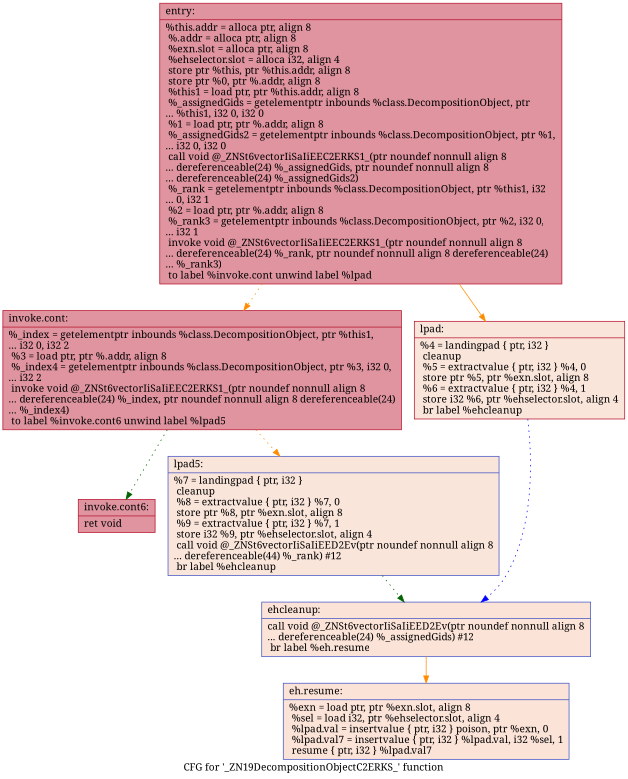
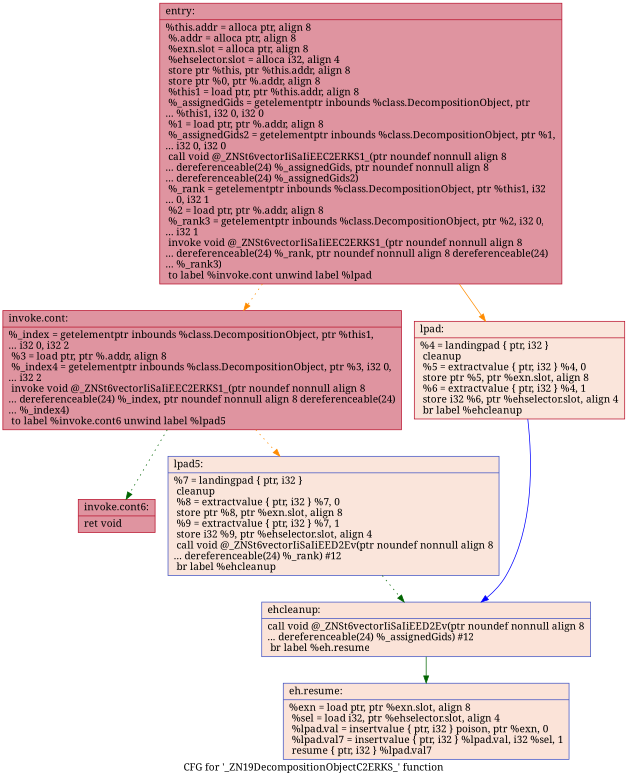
  digraph {
    fontname="Noto Serif"
    label="CFG for '_ZN19DecompositionObjectC2ERKS_' function"
    node [color="#b70d28ff" fillcolor="#b70d2870" fontname="Noto Serif" shape=record style=filled]
    edge [color=darkorange fontname="Noto Serif" style=dotted]
    n1 [label="{entry:\l|  %this.addr = alloca ptr, align 8\l  %.addr = alloca ptr, align 8\l  %exn.slot = alloca ptr, align 8\l  %ehselector.slot = alloca i32, align 4\l  store ptr %this, ptr %this.addr, align 8\l  store ptr %0, ptr %.addr, align 8\l  %this1 = load ptr, ptr %this.addr, align 8\l  %_assignedGids = getelementptr inbounds %class.DecompositionObject, ptr\l... %this1, i32 0, i32 0\l  %1 = load ptr, ptr %.addr, align 8\l  %_assignedGids2 = getelementptr inbounds %class.DecompositionObject, ptr %1,\l... i32 0, i32 0\l  call void @_ZNSt6vectorIiSaIiEEC2ERKS1_(ptr noundef nonnull align 8\l... dereferenceable(24) %_assignedGids, ptr noundef nonnull align 8\l... dereferenceable(24) %_assignedGids2)\l  %_rank = getelementptr inbounds %class.DecompositionObject, ptr %this1, i32\l... 0, i32 1\l  %2 = load ptr, ptr %.addr, align 8\l  %_rank3 = getelementptr inbounds %class.DecompositionObject, ptr %2, i32 0,\l... i32 1\l  invoke void @_ZNSt6vectorIiSaIiEEC2ERKS1_(ptr noundef nonnull align 8\l... dereferenceable(24) %_rank, ptr noundef nonnull align 8 dereferenceable(24)\l... %_rank3)\l          to label %invoke.cont unwind label %lpad\l}"]
    n2 [label="{invoke.cont:\l|  %_index = getelementptr inbounds %class.DecompositionObject, ptr %this1,\l... i32 0, i32 2\l  %3 = load ptr, ptr %.addr, align 8\l  %_index4 = getelementptr inbounds %class.DecompositionObject, ptr %3, i32 0,\l... i32 2\l  invoke void @_ZNSt6vectorIiSaIiEEC2ERKS1_(ptr noundef nonnull align 8\l... dereferenceable(24) %_index, ptr noundef nonnull align 8 dereferenceable(24)\l... %_index4)\l          to label %invoke.cont6 unwind label %lpad5\l}"]
    n3 [fillcolor="#f4c5ad70" label="{lpad:\l|  %4 = landingpad \{ ptr, i32 \}\l          cleanup\l  %5 = extractvalue \{ ptr, i32 \} %4, 0\l  store ptr %5, ptr %exn.slot, align 8\l  %6 = extractvalue \{ ptr, i32 \} %4, 1\l  store i32 %6, ptr %ehselector.slot, align 4\l  br label %ehcleanup\l}"]
    n4 [label="{invoke.cont6:\l|  ret void\l}"]
-   n5 [color="#3d50c3ff" fillcolor="#f4c5ad70" label="{lpad5:\l|  %7 = landingpad \{ ptr, i32 \}\l          cleanup\l  %8 = extractvalue \{ ptr, i32 \} %7, 0\l  store ptr %8, ptr %exn.slot, align 8\l  %9 = extractvalue \{ ptr, i32 \} %7, 1\l  store i32 %9, ptr %ehselector.slot, align 4\l  call void @_ZNSt6vectorIiSaIiEED2Ev(ptr noundef nonnull align 8\l... dereferenceable(44) %_rank) #12\l  br label %ehcleanup\l}"]
+   n5 [color="#3d50c3ff" fillcolor="#f4c5ad70" label="{lpad5:\l|  %7 = landingpad \{ ptr, i32 \}\l          cleanup\l  %8 = extractvalue \{ ptr, i32 \} %7, 0\l  store ptr %8, ptr %exn.slot, align 8\l  %9 = extractvalue \{ ptr, i32 \} %7, 1\l  store i32 %9, ptr %ehselector.slot, align 4\l  call void @_ZNSt6vectorIiSaIiEED2Ev(ptr noundef nonnull align 8\l... dereferenceable(24) %_rank) #12\l  br label %ehcleanup\l}"]
    n6 [color="#3d50c3ff" fillcolor="#f6bfa670" label="{ehcleanup:\l|  call void @_ZNSt6vectorIiSaIiEED2Ev(ptr noundef nonnull align 8\l... dereferenceable(24) %_assignedGids) #12\l  br label %eh.resume\l}"]
    n7 [color="#3d50c3ff" fillcolor="#f6bfa670" label="{eh.resume:\l|  %exn = load ptr, ptr %exn.slot, align 8\l  %sel = load i32, ptr %ehselector.slot, align 4\l  %lpad.val = insertvalue \{ ptr, i32 \} poison, ptr %exn, 0\l  %lpad.val7 = insertvalue \{ ptr, i32 \} %lpad.val, i32 %sel, 1\l  resume \{ ptr, i32 \} %lpad.val7\l}"]
    n1 -> n2
    n1 -> n3 [style=solid]
    n2 -> n4 [color=darkgreen]
    n2 -> n5
-   n3 -> n6 [color=blue]
+   n3 -> n6 [color=blue style=solid]
    n5 -> n6 [color=darkgreen]
-   n6 -> n7 [style=solid]
+   n6 -> n7 [color=darkgreen style=solid]
  }
